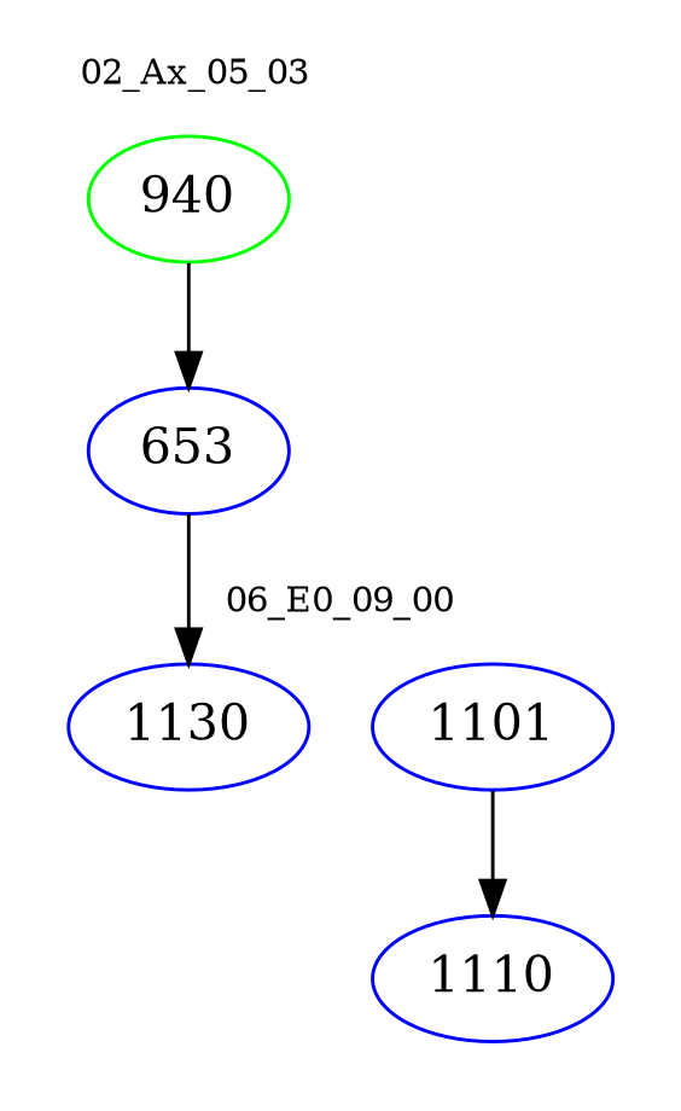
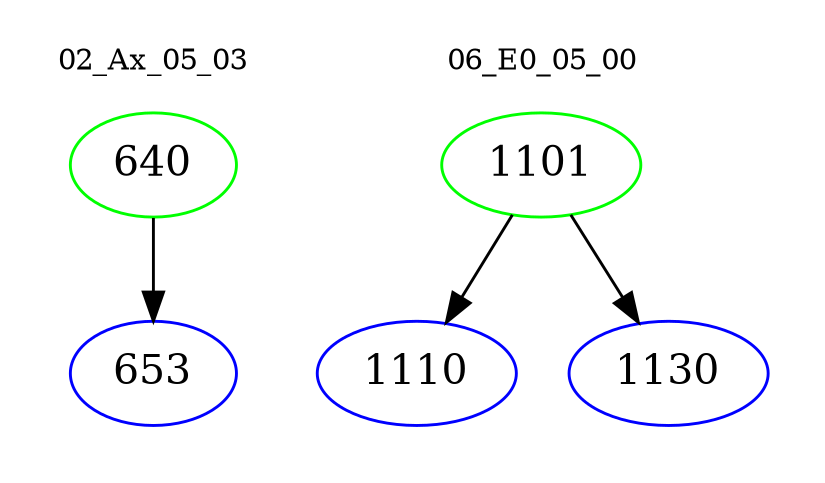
  digraph {
    node [color=blue]
    edge [color=black]
-   n1 [color=green label=940]
+   n1 [color=green label=640]
    n2 [label=653]
-   n3 [label=1101]
+   n3 [color=green label=1101]
    n4 [label=1110]
    n5 [label=1130]
    subgraph cluster_1 {
      color=white
      fontsize=10
      label="02_Ax_05_03"
      n1
      n2
    }
    subgraph cluster_2 {
      color=white
      fontsize=10
-     label="06_E0_09_00"
+     label="06_E0_05_00"
      n3
      n4
      n5
    }
    n1 -> n2
    n3 -> n4
-   n2 -> n5
+   n3 -> n5
  }
